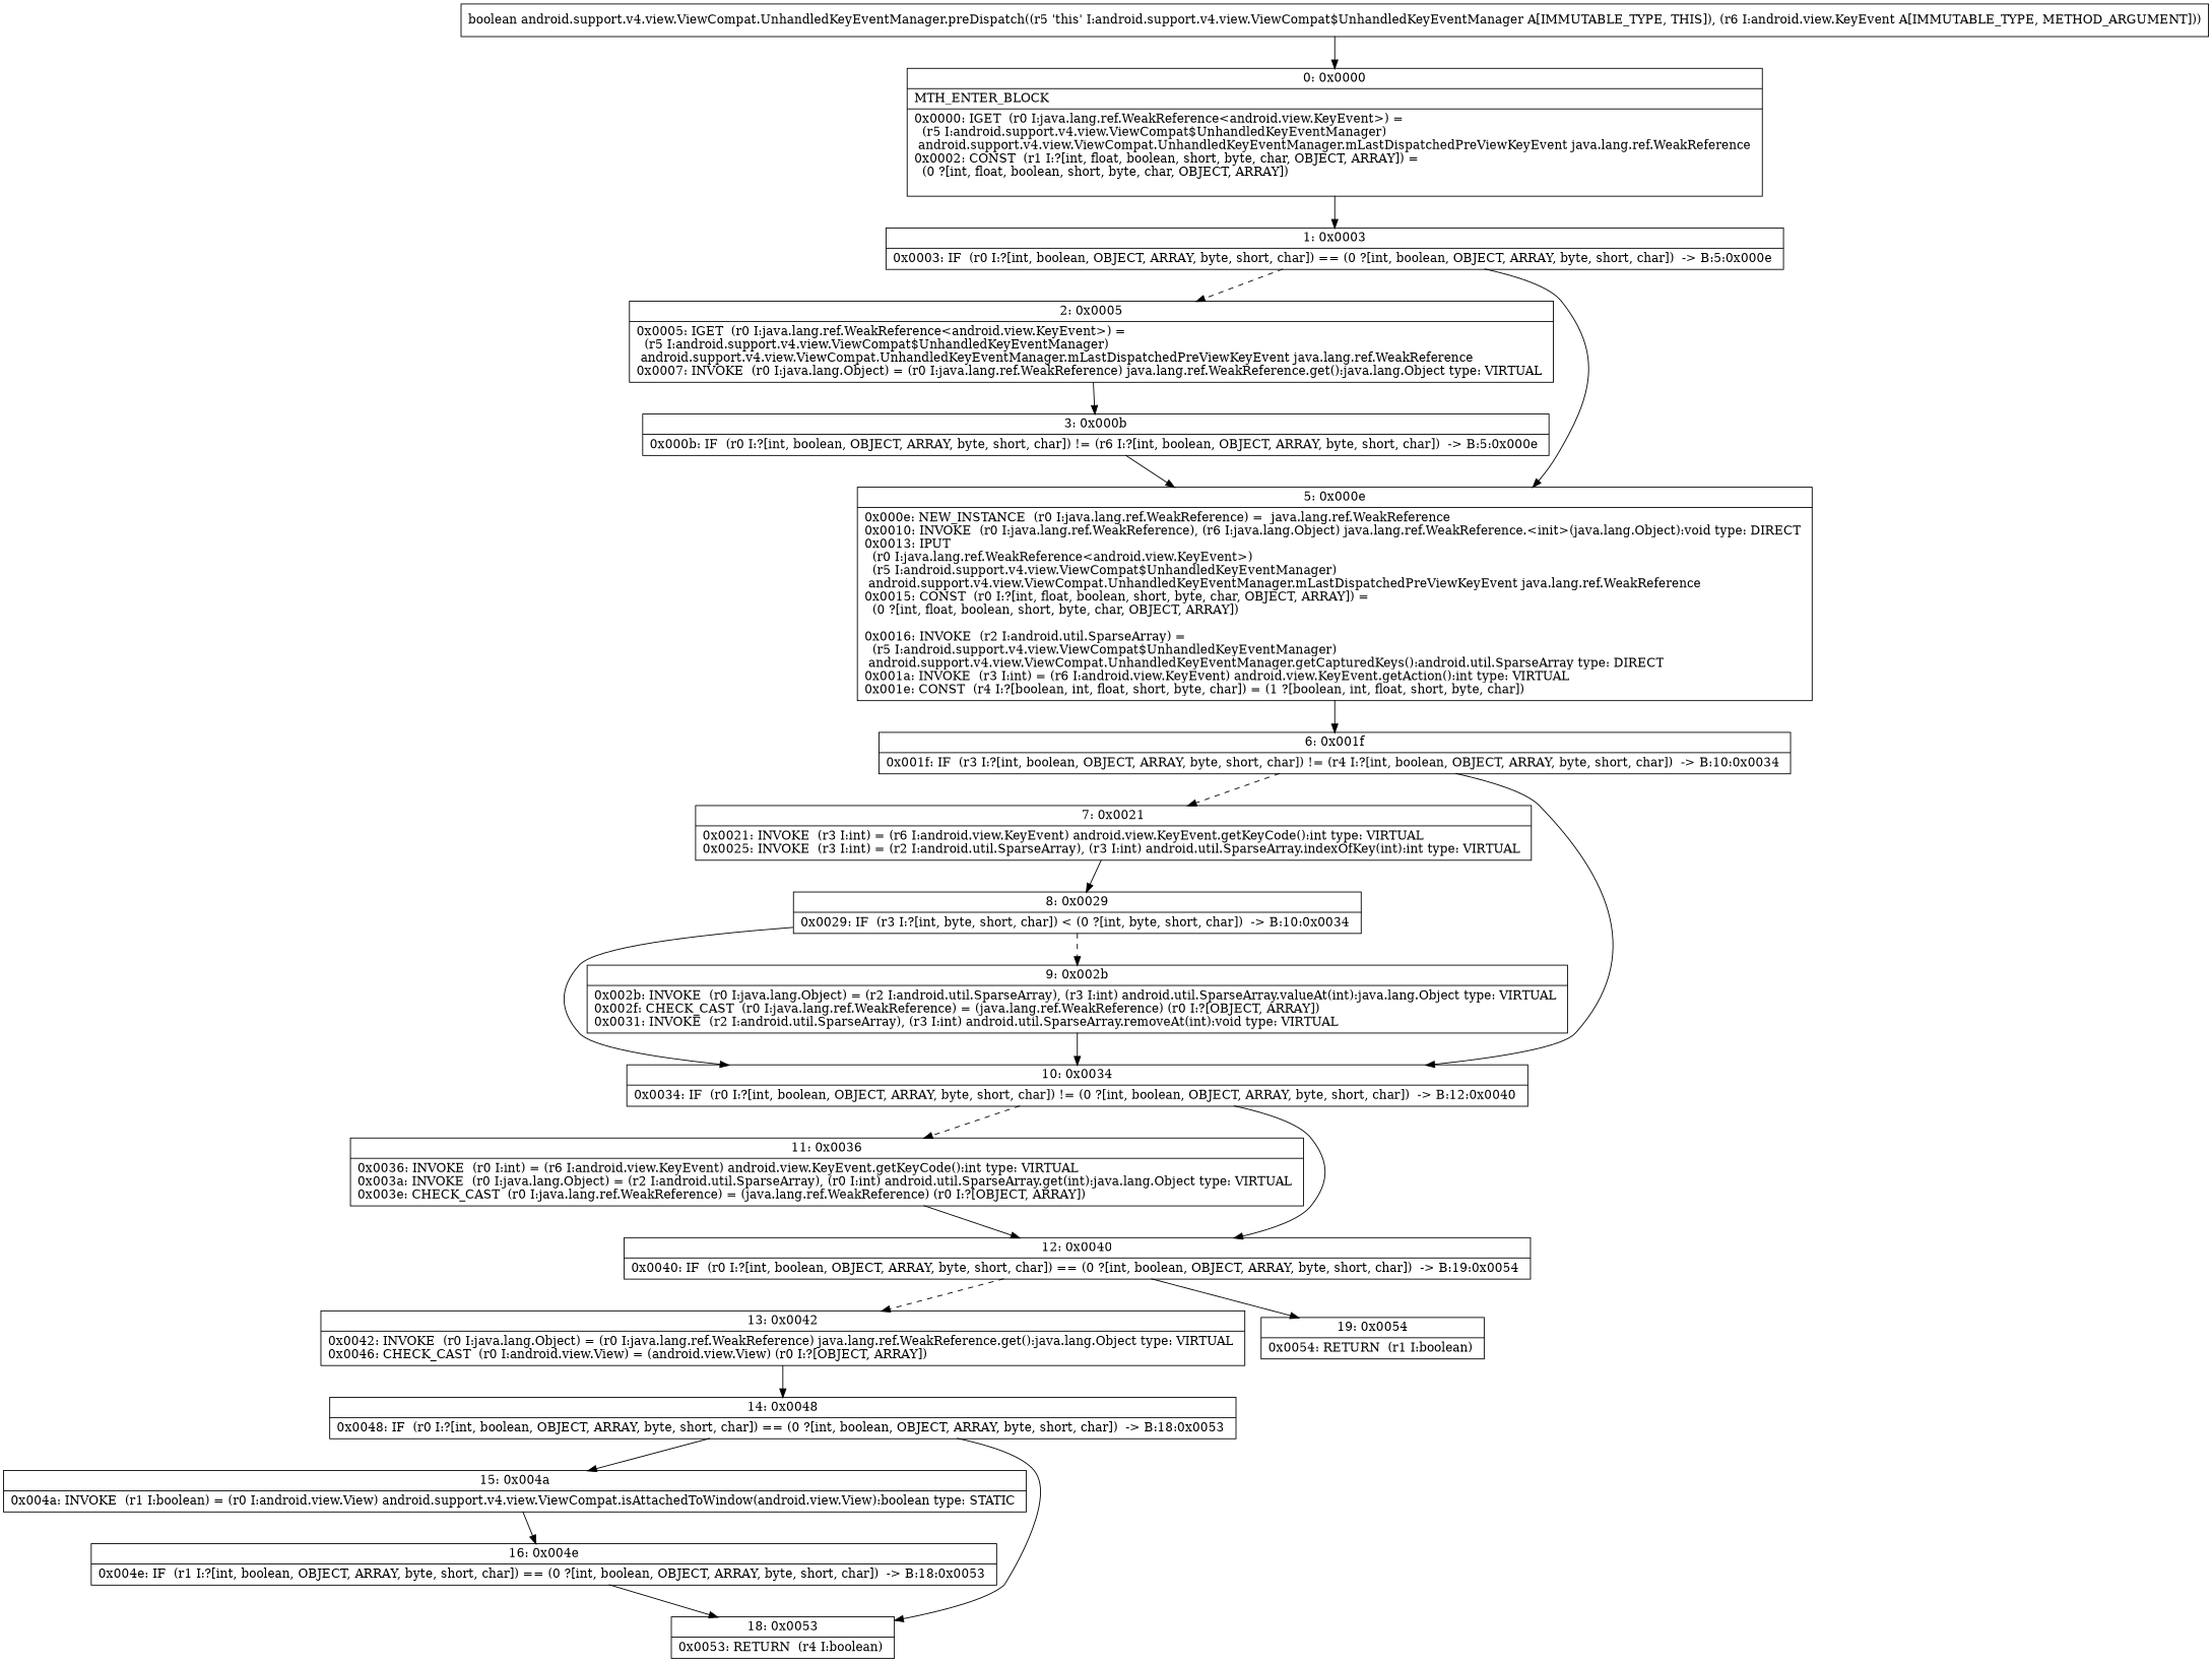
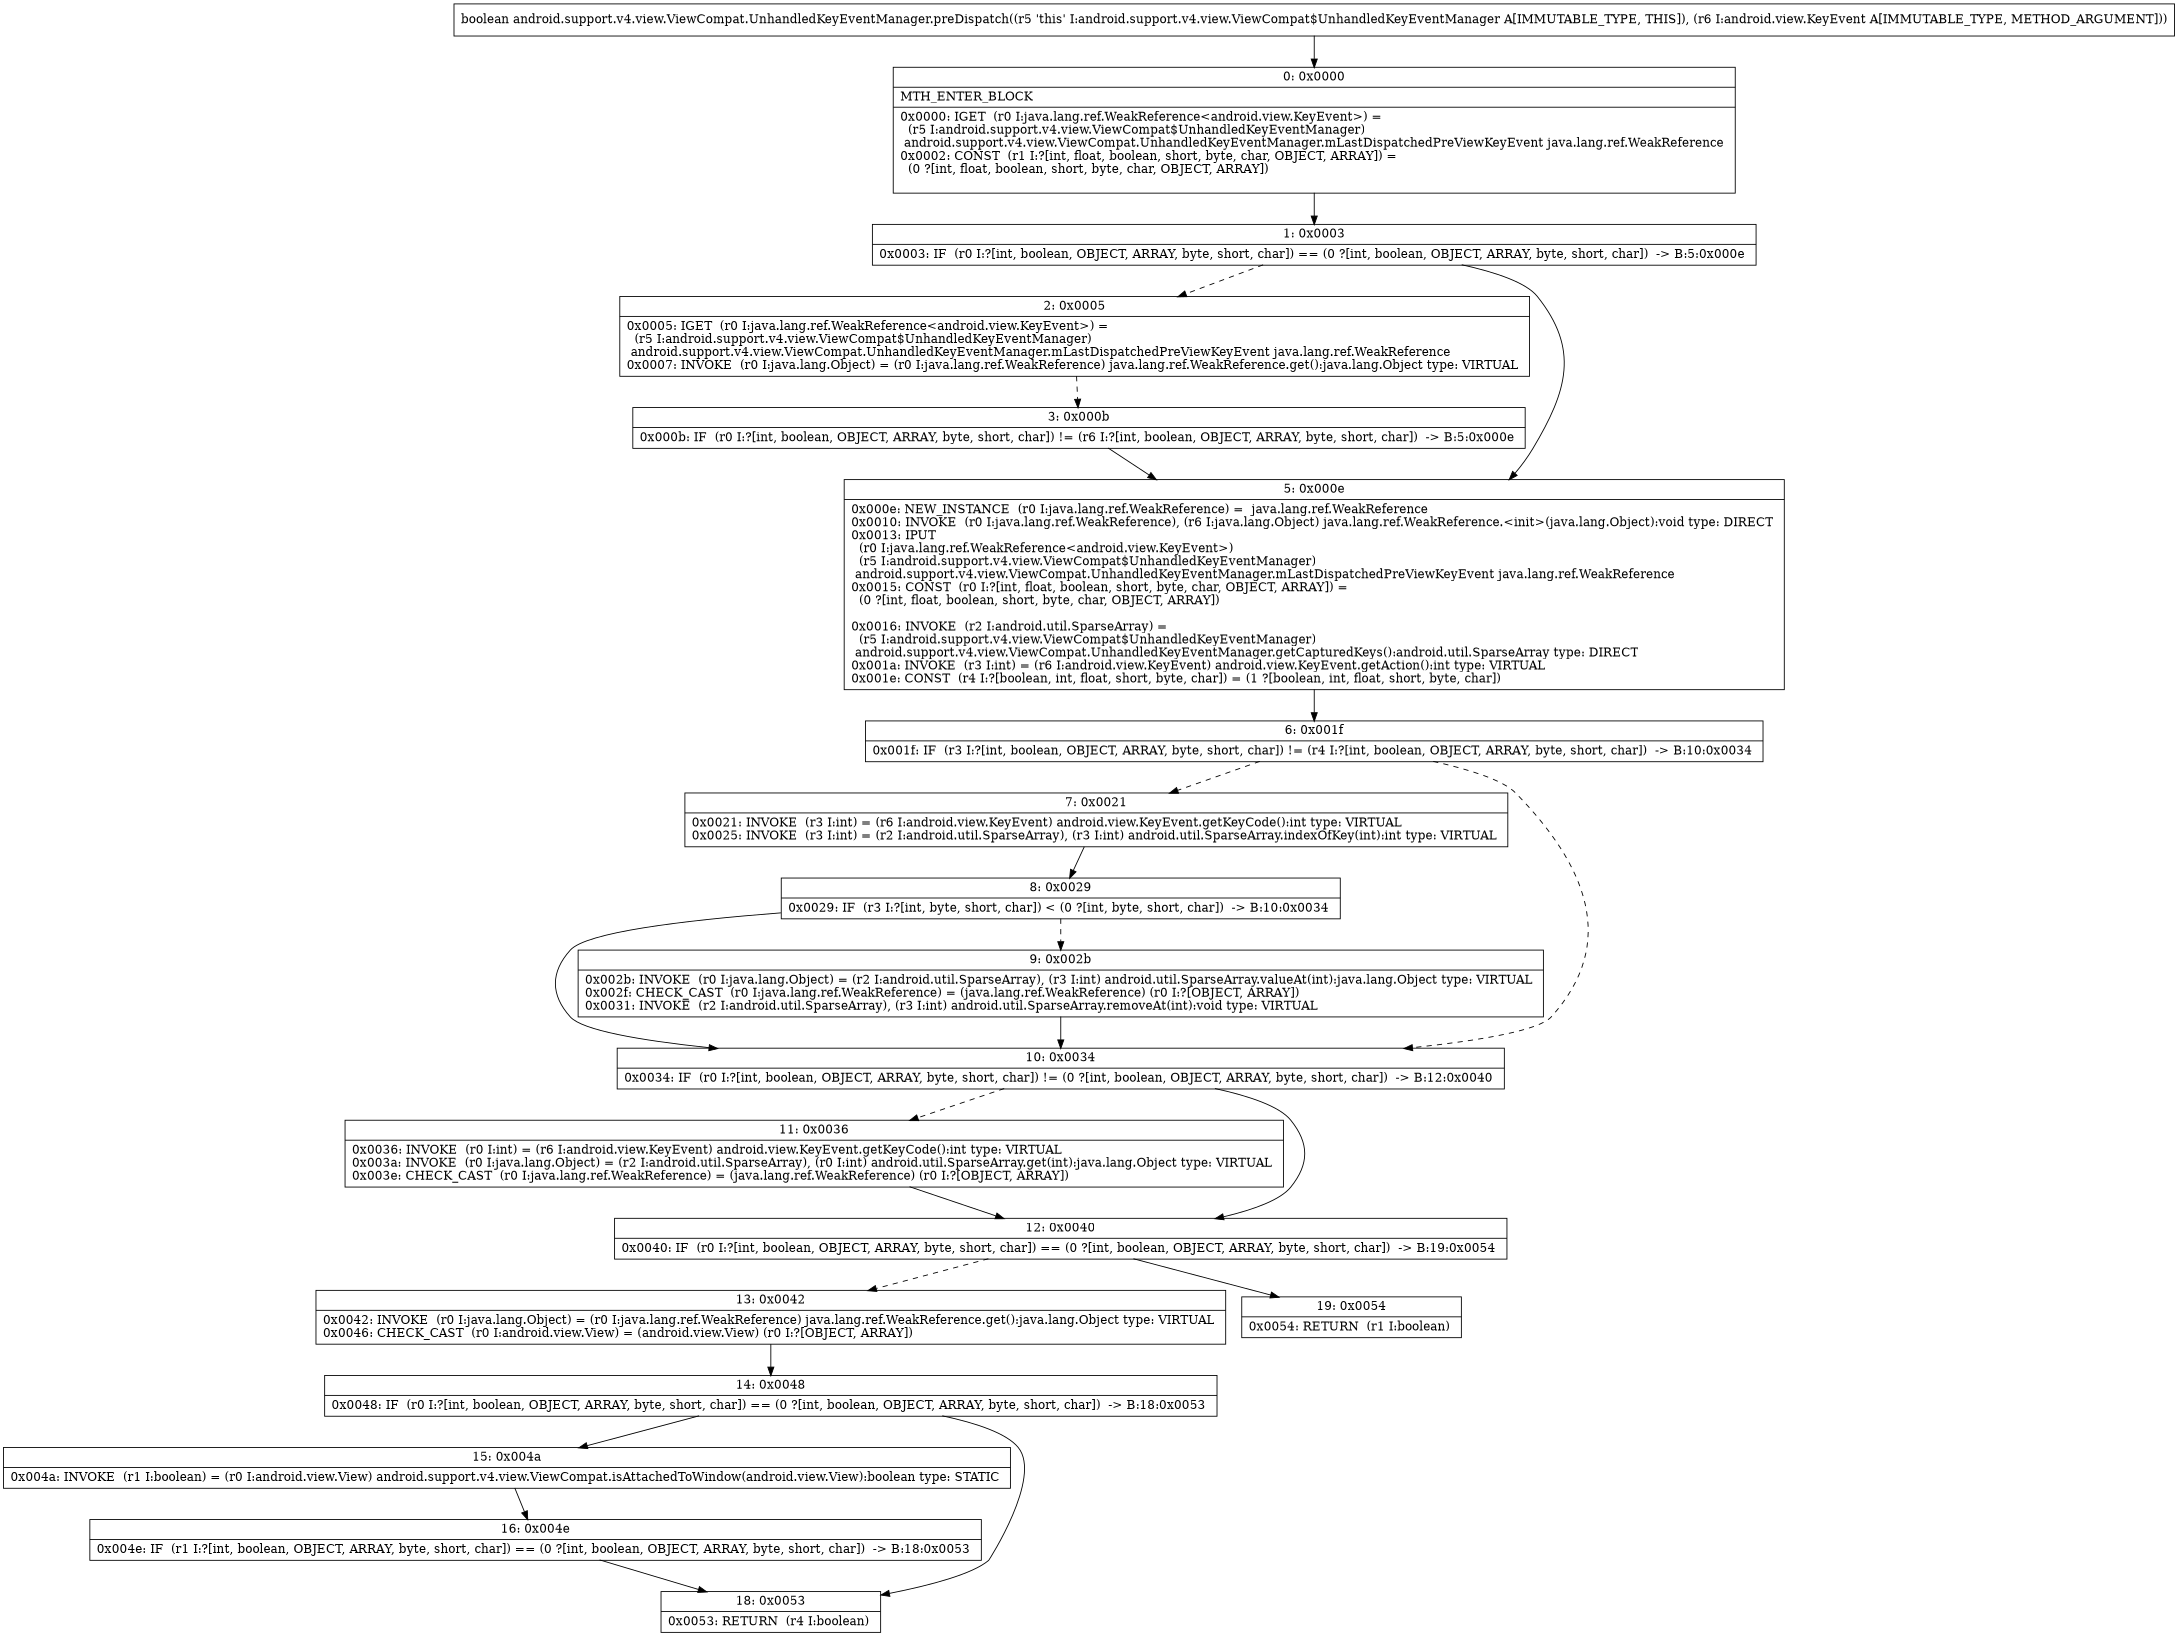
  digraph {
    node [shape=record]
    n1 [label="{0\:\ 0x0000|MTH_ENTER_BLOCK\l|0x0000: IGET  (r0 I:java.lang.ref.WeakReference\<android.view.KeyEvent\>) = \l  (r5 I:android.support.v4.view.ViewCompat$UnhandledKeyEventManager)\l android.support.v4.view.ViewCompat.UnhandledKeyEventManager.mLastDispatchedPreViewKeyEvent java.lang.ref.WeakReference \l0x0002: CONST  (r1 I:?[int, float, boolean, short, byte, char, OBJECT, ARRAY]) = \l  (0 ?[int, float, boolean, short, byte, char, OBJECT, ARRAY])\l \l}"]
    n2 [label="{1\:\ 0x0003|0x0003: IF  (r0 I:?[int, boolean, OBJECT, ARRAY, byte, short, char]) == (0 ?[int, boolean, OBJECT, ARRAY, byte, short, char])  \-\> B:5:0x000e \l}"]
    n3 [label="{2\:\ 0x0005|0x0005: IGET  (r0 I:java.lang.ref.WeakReference\<android.view.KeyEvent\>) = \l  (r5 I:android.support.v4.view.ViewCompat$UnhandledKeyEventManager)\l android.support.v4.view.ViewCompat.UnhandledKeyEventManager.mLastDispatchedPreViewKeyEvent java.lang.ref.WeakReference \l0x0007: INVOKE  (r0 I:java.lang.Object) = (r0 I:java.lang.ref.WeakReference) java.lang.ref.WeakReference.get():java.lang.Object type: VIRTUAL \l}"]
    n4 [label="{5\:\ 0x000e|0x000e: NEW_INSTANCE  (r0 I:java.lang.ref.WeakReference) =  java.lang.ref.WeakReference \l0x0010: INVOKE  (r0 I:java.lang.ref.WeakReference), (r6 I:java.lang.Object) java.lang.ref.WeakReference.\<init\>(java.lang.Object):void type: DIRECT \l0x0013: IPUT  \l  (r0 I:java.lang.ref.WeakReference\<android.view.KeyEvent\>)\l  (r5 I:android.support.v4.view.ViewCompat$UnhandledKeyEventManager)\l android.support.v4.view.ViewCompat.UnhandledKeyEventManager.mLastDispatchedPreViewKeyEvent java.lang.ref.WeakReference \l0x0015: CONST  (r0 I:?[int, float, boolean, short, byte, char, OBJECT, ARRAY]) = \l  (0 ?[int, float, boolean, short, byte, char, OBJECT, ARRAY])\l \l0x0016: INVOKE  (r2 I:android.util.SparseArray) = \l  (r5 I:android.support.v4.view.ViewCompat$UnhandledKeyEventManager)\l android.support.v4.view.ViewCompat.UnhandledKeyEventManager.getCapturedKeys():android.util.SparseArray type: DIRECT \l0x001a: INVOKE  (r3 I:int) = (r6 I:android.view.KeyEvent) android.view.KeyEvent.getAction():int type: VIRTUAL \l0x001e: CONST  (r4 I:?[boolean, int, float, short, byte, char]) = (1 ?[boolean, int, float, short, byte, char]) \l}"]
    n5 [label="{3\:\ 0x000b|0x000b: IF  (r0 I:?[int, boolean, OBJECT, ARRAY, byte, short, char]) != (r6 I:?[int, boolean, OBJECT, ARRAY, byte, short, char])  \-\> B:5:0x000e \l}"]
    n6 [label="{6\:\ 0x001f|0x001f: IF  (r3 I:?[int, boolean, OBJECT, ARRAY, byte, short, char]) != (r4 I:?[int, boolean, OBJECT, ARRAY, byte, short, char])  \-\> B:10:0x0034 \l}"]
    n7 [label="{7\:\ 0x0021|0x0021: INVOKE  (r3 I:int) = (r6 I:android.view.KeyEvent) android.view.KeyEvent.getKeyCode():int type: VIRTUAL \l0x0025: INVOKE  (r3 I:int) = (r2 I:android.util.SparseArray), (r3 I:int) android.util.SparseArray.indexOfKey(int):int type: VIRTUAL \l}"]
    n8 [label="{10\:\ 0x0034|0x0034: IF  (r0 I:?[int, boolean, OBJECT, ARRAY, byte, short, char]) != (0 ?[int, boolean, OBJECT, ARRAY, byte, short, char])  \-\> B:12:0x0040 \l}"]
    n9 [label="{8\:\ 0x0029|0x0029: IF  (r3 I:?[int, byte, short, char]) \< (0 ?[int, byte, short, char])  \-\> B:10:0x0034 \l}"]
    n10 [label="{11\:\ 0x0036|0x0036: INVOKE  (r0 I:int) = (r6 I:android.view.KeyEvent) android.view.KeyEvent.getKeyCode():int type: VIRTUAL \l0x003a: INVOKE  (r0 I:java.lang.Object) = (r2 I:android.util.SparseArray), (r0 I:int) android.util.SparseArray.get(int):java.lang.Object type: VIRTUAL \l0x003e: CHECK_CAST  (r0 I:java.lang.ref.WeakReference) = (java.lang.ref.WeakReference) (r0 I:?[OBJECT, ARRAY]) \l}"]
    n11 [label="{12\:\ 0x0040|0x0040: IF  (r0 I:?[int, boolean, OBJECT, ARRAY, byte, short, char]) == (0 ?[int, boolean, OBJECT, ARRAY, byte, short, char])  \-\> B:19:0x0054 \l}"]
    n12 [label="{9\:\ 0x002b|0x002b: INVOKE  (r0 I:java.lang.Object) = (r2 I:android.util.SparseArray), (r3 I:int) android.util.SparseArray.valueAt(int):java.lang.Object type: VIRTUAL \l0x002f: CHECK_CAST  (r0 I:java.lang.ref.WeakReference) = (java.lang.ref.WeakReference) (r0 I:?[OBJECT, ARRAY]) \l0x0031: INVOKE  (r2 I:android.util.SparseArray), (r3 I:int) android.util.SparseArray.removeAt(int):void type: VIRTUAL \l}"]
    n13 [label="{13\:\ 0x0042|0x0042: INVOKE  (r0 I:java.lang.Object) = (r0 I:java.lang.ref.WeakReference) java.lang.ref.WeakReference.get():java.lang.Object type: VIRTUAL \l0x0046: CHECK_CAST  (r0 I:android.view.View) = (android.view.View) (r0 I:?[OBJECT, ARRAY]) \l}"]
    n14 [label="{19\:\ 0x0054|0x0054: RETURN  (r1 I:boolean) \l}"]
    n15 [label="{14\:\ 0x0048|0x0048: IF  (r0 I:?[int, boolean, OBJECT, ARRAY, byte, short, char]) == (0 ?[int, boolean, OBJECT, ARRAY, byte, short, char])  \-\> B:18:0x0053 \l}"]
    n16 [label="{15\:\ 0x004a|0x004a: INVOKE  (r1 I:boolean) = (r0 I:android.view.View) android.support.v4.view.ViewCompat.isAttachedToWindow(android.view.View):boolean type: STATIC \l}"]
    n17 [label="{18\:\ 0x0053|0x0053: RETURN  (r4 I:boolean) \l}"]
    n18 [label="{16\:\ 0x004e|0x004e: IF  (r1 I:?[int, boolean, OBJECT, ARRAY, byte, short, char]) == (0 ?[int, boolean, OBJECT, ARRAY, byte, short, char])  \-\> B:18:0x0053 \l}"]
    n19 [label="{boolean android.support.v4.view.ViewCompat.UnhandledKeyEventManager.preDispatch((r5 'this' I:android.support.v4.view.ViewCompat$UnhandledKeyEventManager A[IMMUTABLE_TYPE, THIS]), (r6 I:android.view.KeyEvent A[IMMUTABLE_TYPE, METHOD_ARGUMENT])) }"]
    n1 -> n2
    n2 -> n3 [style=dashed]
    n2 -> n4
-   n3 -> n5
+   n3 -> n5 [style=dashed]
    n4 -> n6
    n5 -> n4
    n6 -> n7 [style=dashed]
-   n6 -> n8
+   n6 -> n8 [style=dashed]
    n7 -> n9
    n8 -> n10 [style=dashed]
    n8 -> n11
    n9 -> n8
    n9 -> n12 [style=dashed]
    n10 -> n11
    n11 -> n13 [style=dashed]
    n11 -> n14
    n12 -> n8
    n13 -> n15
    n15 -> n16 [style=solid]
    n15 -> n17
    n16 -> n18
    n18 -> n17
    n19 -> n1
  }
